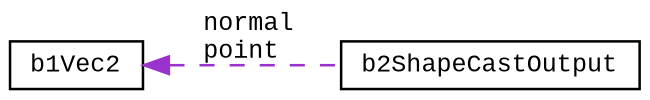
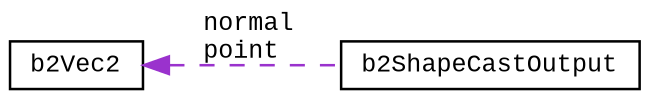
  digraph {
    rankdir=LR
    fontname="Liberation Mono"
    node [color=black fillcolor=white fontname="Liberation Mono" fontsize=10 shape=record style=filled]
    n1 [fontcolor=black height=0.2 label=b2ShapeCastOutput width=0.4]
-   n2 [height=0.2 label=b1Vec2 width=0.4]
+   n2 [height=0.2 label=b2Vec2 width=0.4]
    n2 -> n1 [color=darkorchid3 dir=back fontname="Liberation Mono" fontsize=10 label=" normal\npoint" labelfontname=Helvetica labelfontsize=10 style=dashed]
  }
